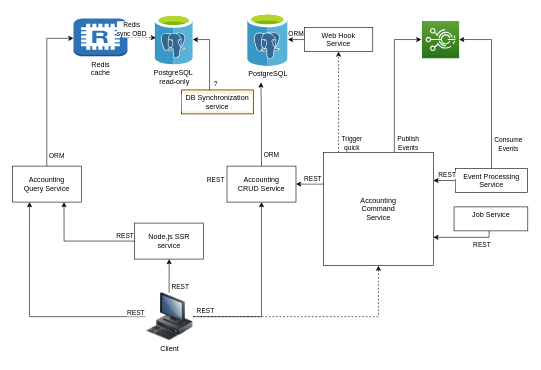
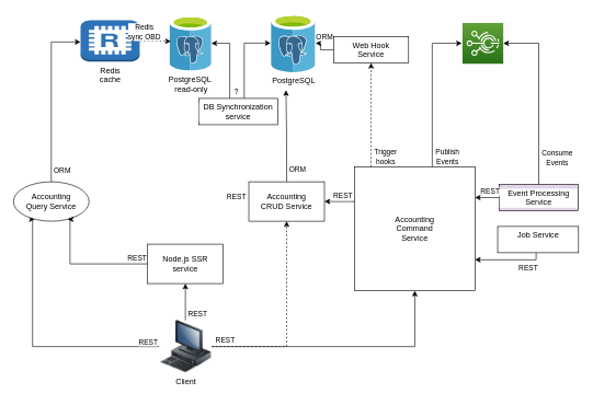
  <mxCell id="0" />
  <mxCell id="1" value="Step 1: Basic CRUD" parent="0" />
  <mxCell id="2" value="PostgreSQL&lt;br&gt;" style="image;sketch=0;aspect=fixed;html=1;points=[];align=center;fontSize=12;image=img/lib/mscae/Azure_Database_for_PostgreSQL_servers.svg;" parent="1" vertex="1"><mxGeometry x="412" y="20.55" width="67.56" height="88.89" as="geometry" /></mxCell>
  <mxCell id="3" style="edgeStyle=orthogonalEdgeStyle;rounded=0;orthogonalLoop=1;jettySize=auto;html=1;" parent="1" source="4" edge="1"><mxGeometry relative="1" as="geometry"><mxPoint x="434.5" y="136.46" as="targetPoint" /></mxGeometry></mxCell>
  <mxCell id="4" value="Accounting &lt;br&gt;CRUD&amp;nbsp;Service" style="rounded=0;whiteSpace=wrap;html=1;" parent="1" vertex="1"><mxGeometry x="378" y="276" width="115" height="60" as="geometry" /></mxCell>
- <mxCell id="5" style="edgeStyle=orthogonalEdgeStyle;rounded=0;orthogonalLoop=1;jettySize=auto;html=1;entryX=0.5;entryY=1;entryDx=0;entryDy=0;" parent="1" source="8" target="4" edge="1"><mxGeometry relative="1" as="geometry" /></mxCell>
+ <mxCell id="5" style="edgeStyle=orthogonalEdgeStyle;rounded=0;orthogonalLoop=1;jettySize=auto;html=1;entryX=0.5;entryY=1;entryDx=0;entryDy=0;dashed=1;" parent="1" source="8" target="4" edge="1"><mxGeometry relative="1" as="geometry" /></mxCell>
  <mxCell id="6" value="ORM" style="edgeLabel;html=1;align=center;verticalAlign=middle;resizable=0;points=[];" parent="1" vertex="1" connectable="0"><mxGeometry x="451.996" y="257" as="geometry" /></mxCell>
  <mxCell id="7" value="REST" style="edgeLabel;html=1;align=center;verticalAlign=middle;resizable=0;points=[];" parent="1" vertex="1" connectable="0"><mxGeometry x="198.004" y="551" as="geometry"><mxPoint x="143" y="-34" as="offset" /></mxGeometry></mxCell>
  <mxCell id="8" value="Client&lt;br&gt;" style="image;html=1;image=img/lib/clip_art/computers/Workstation_128x128.png;flipH=1;" parent="1" vertex="1"><mxGeometry x="241.5" y="487" width="80" height="80" as="geometry" /></mxCell>
  <mxCell id="9" value="Step 2: Command introduction" parent="0" />
- <mxCell id="10" style="edgeStyle=orthogonalEdgeStyle;rounded=0;orthogonalLoop=1;jettySize=auto;html=1;entryX=0.5;entryY=1;entryDx=0;entryDy=0;dashed=1;" parent="9" source="8" target="11" edge="1"><mxGeometry relative="1" as="geometry" /></mxCell>
+ <mxCell id="10" style="edgeStyle=orthogonalEdgeStyle;rounded=0;orthogonalLoop=1;jettySize=auto;html=1;entryX=0.5;entryY=1;entryDx=0;entryDy=0;" parent="9" source="8" target="11" edge="1"><mxGeometry relative="1" as="geometry" /></mxCell>
  <mxCell id="11" value="Accounting &lt;br&gt;Command&lt;br&gt;Service" style="rounded=0;whiteSpace=wrap;html=1;" parent="9" vertex="1"><mxGeometry x="539" y="253" width="183" height="189" as="geometry" /></mxCell>
  <mxCell id="12" style="edgeStyle=orthogonalEdgeStyle;rounded=0;orthogonalLoop=1;jettySize=auto;html=1;entryX=1;entryY=0.5;entryDx=0;entryDy=0;" parent="9" source="11" target="4" edge="1"><mxGeometry relative="1" as="geometry"><Array as="points"><mxPoint x="531" y="306" /><mxPoint x="531" y="306" /></Array></mxGeometry></mxCell>
  <mxCell id="13" value="REST" style="edgeLabel;html=1;align=center;verticalAlign=middle;resizable=0;points=[];" parent="9" vertex="1" connectable="0"><mxGeometry x="520.004" y="297" as="geometry" /></mxCell>
  <mxCell id="14" value="Step 3: Introduce RO DB replica" parent="0" />
- <mxCell id="15" value="DB Synchronization service" style="whiteSpace=wrap;html=1;verticalAlign=top;labelBackgroundColor=default;sketch=0;fillColor=#fff2cc;" parent="14" vertex="1"><mxGeometry x="302" y="149" width="120" height="40" as="geometry" /></mxCell>
+ <mxCell id="15" value="DB Synchronization service" style="whiteSpace=wrap;html=1;verticalAlign=top;labelBackgroundColor=default;sketch=0;" parent="14" vertex="1"><mxGeometry x="302" y="149" width="120" height="40" as="geometry" /></mxCell>
  <mxCell id="16" value="PostgreSQL&amp;nbsp;&lt;br&gt;read-only" style="image;sketch=0;aspect=fixed;html=1;points=[];align=center;fontSize=12;image=img/lib/mscae/Azure_Database_for_PostgreSQL_servers.svg;" parent="14" vertex="1"><mxGeometry x="257.66" y="23" width="63.84" height="84" as="geometry" /></mxCell>
  <mxCell id="17" style="edgeStyle=orthogonalEdgeStyle;rounded=0;orthogonalLoop=1;jettySize=auto;html=1;" parent="14" source="15" edge="1"><mxGeometry relative="1" as="geometry"><mxPoint x="321" y="65" as="targetPoint" /><Array as="points"><mxPoint x="349" y="65" /></Array></mxGeometry></mxCell>
  <mxCell id="18" value="?" style="edgeLabel;html=1;align=center;verticalAlign=middle;resizable=0;points=[];" parent="14" vertex="1" connectable="0"><mxGeometry x="374.996" y="136" as="geometry"><mxPoint x="-16" y="2" as="offset" /></mxGeometry></mxCell>
+ <mxCell id="19" style="edgeStyle=orthogonalEdgeStyle;rounded=0;orthogonalLoop=1;jettySize=auto;html=1;entryX=-0.011;entryY=0.497;entryDx=0;entryDy=0;entryPerimeter=0;" parent="14" source="15" target="2" edge="1"><mxGeometry relative="1" as="geometry"><Array as="points"><mxPoint x="371" y="65" /></Array></mxGeometry></mxCell>
  <mxCell id="20" value="Step 4: Introduce quick Queries" parent="0" />
  <mxCell id="21" style="edgeStyle=orthogonalEdgeStyle;rounded=0;orthogonalLoop=1;jettySize=auto;html=1;entryX=0.25;entryY=1;entryDx=0;entryDy=0;" parent="20" source="8" target="23" edge="1"><mxGeometry relative="1" as="geometry"><Array as="points"><mxPoint x="49" y="527" /></Array></mxGeometry></mxCell>
  <mxCell id="22" value="REST" style="edgeLabel;html=1;align=center;verticalAlign=middle;resizable=0;points=[];" parent="21" vertex="1" connectable="0"><mxGeometry x="-0.632" relative="1" as="geometry"><mxPoint x="55" y="-8" as="offset" /></mxGeometry></mxCell>
- <mxCell id="23" value="Accounting &lt;br&gt;Query Service&lt;br&gt;" style="rounded=0;whiteSpace=wrap;html=1;" parent="20" vertex="1"><mxGeometry x="20" y="276" width="115" height="60" as="geometry" /></mxCell>
+ <mxCell id="23" value="Accounting &lt;br&gt;Query Service&lt;br&gt;" style="ellipse;whiteSpace=wrap;html=1;" parent="20" vertex="1"><mxGeometry x="20" y="276" width="115" height="60" as="geometry" /></mxCell>
  <mxCell id="24" style="edgeStyle=orthogonalEdgeStyle;rounded=0;orthogonalLoop=1;jettySize=auto;html=1;" parent="20" source="23" target="26" edge="1"><mxGeometry relative="1" as="geometry"><Array as="points"><mxPoint x="77" y="63" /></Array></mxGeometry></mxCell>
  <mxCell id="25" value="ORM" style="edgeLabel;html=1;align=center;verticalAlign=middle;resizable=0;points=[];" parent="24" vertex="1" connectable="0"><mxGeometry x="-0.663" y="1" relative="1" as="geometry"><mxPoint x="17" y="25" as="offset" /></mxGeometry></mxCell>
  <mxCell id="26" value="Redis&lt;br&gt;cache" style="outlineConnect=0;dashed=0;verticalLabelPosition=bottom;verticalAlign=top;align=center;html=1;shape=mxgraph.aws3.redis;fillColor=#2E73B8;gradientColor=none;" parent="20" vertex="1"><mxGeometry x="122" y="30" width="90" height="63" as="geometry" /></mxCell>
  <mxCell id="27" style="edgeStyle=orthogonalEdgeStyle;rounded=0;orthogonalLoop=1;jettySize=auto;html=1;entryX=0.027;entryY=0.466;entryDx=0;entryDy=0;entryPerimeter=0;dashed=1;" parent="20" source="26" target="16" edge="1"><mxGeometry relative="1" as="geometry" /></mxCell>
  <mxCell id="28" value="Redis&lt;br&gt;sync OBD" style="edgeLabel;html=1;align=center;verticalAlign=middle;resizable=0;points=[];" parent="20" vertex="1" connectable="0"><mxGeometry x="234.996" y="45" as="geometry"><mxPoint x="-16" y="2" as="offset" /></mxGeometry></mxCell>
  <mxCell id="29" value="Step 5: FE introduction" parent="0" />
  <mxCell id="30" style="edgeStyle=orthogonalEdgeStyle;rounded=0;orthogonalLoop=1;jettySize=auto;html=1;" parent="29" source="8" target="32" edge="1"><mxGeometry relative="1" as="geometry" /></mxCell>
  <mxCell id="31" value="REST" style="edgeLabel;html=1;align=center;verticalAlign=middle;resizable=0;points=[];" parent="29" vertex="1" connectable="0"><mxGeometry x="299.004" y="476" as="geometry" /></mxCell>
  <mxCell id="32" value="Node.js SSR &lt;br&gt;service&lt;br&gt;" style="rounded=0;whiteSpace=wrap;html=1;" parent="29" vertex="1"><mxGeometry x="224" y="371" width="115" height="60" as="geometry" /></mxCell>
  <mxCell id="33" style="edgeStyle=orthogonalEdgeStyle;rounded=0;orthogonalLoop=1;jettySize=auto;html=1;entryX=0.75;entryY=1;entryDx=0;entryDy=0;" parent="29" source="32" target="23" edge="1"><mxGeometry relative="1" as="geometry"><mxPoint x="114" y="315" as="targetPoint" /><Array as="points"><mxPoint x="106" y="401" /></Array></mxGeometry></mxCell>
  <mxCell id="34" value="REST" style="edgeLabel;html=1;align=center;verticalAlign=middle;resizable=0;points=[];" parent="29" vertex="1" connectable="0"><mxGeometry x="207.004" y="391" as="geometry" /></mxCell>
  <mxCell id="35" value="REST" style="edgeLabel;html=1;align=center;verticalAlign=middle;resizable=0;points=[];" parent="29" vertex="1" connectable="0"><mxGeometry x="230.994" y="594" as="geometry"><mxPoint x="128" y="-296" as="offset" /></mxGeometry></mxCell>
  <mxCell id="36" value="Step 6: Event introduction" parent="0" />
  <mxCell id="37" value="&lt;font color=&quot;#ffffff&quot;&gt;Kafka&lt;/font&gt;" style="sketch=0;points=[[0,0,0],[0.25,0,0],[0.5,0,0],[0.75,0,0],[1,0,0],[0,1,0],[0.25,1,0],[0.5,1,0],[0.75,1,0],[1,1,0],[0,0.25,0],[0,0.5,0],[0,0.75,0],[1,0.25,0],[1,0.5,0],[1,0.75,0]];outlineConnect=0;fontColor=#232F3E;gradientColor=#60A337;gradientDirection=north;fillColor=#277116;strokeColor=#ffffff;dashed=0;verticalLabelPosition=bottom;verticalAlign=top;align=center;html=1;fontSize=12;fontStyle=0;aspect=fixed;shape=mxgraph.aws4.resourceIcon;resIcon=mxgraph.aws4.iot_events;" parent="36" vertex="1"><mxGeometry x="703" y="34" width="62" height="62" as="geometry" /></mxCell>
- <mxCell id="38" value="Event Processing Service" style="whiteSpace=wrap;html=1;verticalAlign=top;labelBackgroundColor=default;sketch=0;" parent="36" vertex="1"><mxGeometry x="759" y="280" width="120" height="40" as="geometry" /></mxCell>
+ <mxCell id="38" value="Event Processing Service" style="whiteSpace=wrap;html=1;verticalAlign=top;labelBackgroundColor=default;sketch=0;fillColor=#e1d5e7;" parent="36" vertex="1"><mxGeometry x="759" y="280" width="120" height="40" as="geometry" /></mxCell>
  <mxCell id="39" value="REST" style="edgeLabel;html=1;align=center;verticalAlign=middle;resizable=0;points=[];" parent="36" vertex="1" connectable="0"><mxGeometry x="744.004" y="290" as="geometry" /></mxCell>
  <mxCell id="40" style="edgeStyle=orthogonalEdgeStyle;rounded=0;orthogonalLoop=1;jettySize=auto;html=1;entryX=1;entryY=0.5;entryDx=0;entryDy=0;entryPerimeter=0;exitX=0.5;exitY=0;exitDx=0;exitDy=0;" parent="36" source="38" target="37" edge="1"><mxGeometry relative="1" as="geometry"><mxPoint x="840" y="25" as="targetPoint" /><mxPoint x="894.048" y="240" as="sourcePoint" /></mxGeometry></mxCell>
  <mxCell id="41" value="Consume&lt;br&gt;Events" style="edgeLabel;html=1;align=center;verticalAlign=middle;resizable=0;points=[];" parent="40" vertex="1" connectable="0"><mxGeometry x="-0.265" y="1" relative="1" as="geometry"><mxPoint x="28" y="58" as="offset" /></mxGeometry></mxCell>
  <mxCell id="42" style="edgeStyle=orthogonalEdgeStyle;rounded=0;orthogonalLoop=1;jettySize=auto;html=1;entryX=0;entryY=0.5;entryDx=0;entryDy=0;entryPerimeter=0;" parent="36" source="11" edge="1"><mxGeometry relative="1" as="geometry"><mxPoint x="702" y="65" as="targetPoint" /><Array as="points"><mxPoint x="657" y="65" /></Array></mxGeometry></mxCell>
  <mxCell id="43" value="Publish&lt;br&gt;Events" style="edgeLabel;html=1;align=center;verticalAlign=middle;resizable=0;points=[];" parent="42" vertex="1" connectable="0"><mxGeometry x="-0.835" y="-2" relative="1" as="geometry"><mxPoint x="20" y="3" as="offset" /></mxGeometry></mxCell>
  <mxCell id="44" style="edgeStyle=orthogonalEdgeStyle;rounded=0;orthogonalLoop=1;jettySize=auto;html=1;entryX=1;entryY=0.25;entryDx=0;entryDy=0;" parent="36" target="11" edge="1"><mxGeometry relative="1" as="geometry"><mxPoint x="758" y="300.048" as="sourcePoint" /></mxGeometry></mxCell>
  <mxCell id="45" value="Step 7: WebHook introduction" parent="0" />
  <mxCell id="46" style="edgeStyle=orthogonalEdgeStyle;rounded=0;orthogonalLoop=1;jettySize=auto;html=1;entryX=0.5;entryY=1;entryDx=0;entryDy=0;dashed=1;" parent="45" source="11" target="48" edge="1"><mxGeometry relative="1" as="geometry"><Array as="points"><mxPoint x="564" y="151" /><mxPoint x="564" y="151" /></Array></mxGeometry></mxCell>
- <mxCell id="47" value="Trigger&lt;br&gt;quick" style="edgeLabel;html=1;align=center;verticalAlign=middle;resizable=0;points=[];" parent="45" vertex="1" connectable="0"><mxGeometry x="585" y="237.002" as="geometry" /></mxCell>
- <mxCell id="48" value="Web Hook&lt;br&gt;Service" style="whiteSpace=wrap;html=1;verticalAlign=top;labelBackgroundColor=default;sketch=0;" parent="45" vertex="1"><mxGeometry x="507" y="45" width="114" height="40" as="geometry" /></mxCell>
+ <mxCell id="47" value="Trigger&lt;br&gt;hooks" style="edgeLabel;html=1;align=center;verticalAlign=middle;resizable=0;points=[];" parent="45" vertex="1" connectable="0"><mxGeometry x="585" y="237.002" as="geometry" /></mxCell>
+ <mxCell id="48" value="Web Hook&lt;br&gt;Service" style="whiteSpace=wrap;html=1;verticalAlign=top;labelBackgroundColor=default;sketch=0;" parent="45" vertex="1"><mxGeometry x="507" y="55" width="114" height="40" as="geometry" /></mxCell>
  <mxCell id="49" style="edgeStyle=orthogonalEdgeStyle;rounded=0;orthogonalLoop=1;jettySize=auto;html=1;" parent="45" source="48" target="2" edge="1"><mxGeometry relative="1" as="geometry" /></mxCell>
  <mxCell id="50" value="ORM" style="edgeLabel;html=1;align=center;verticalAlign=middle;resizable=0;points=[];" parent="45" vertex="1" connectable="0"><mxGeometry x="492.996" y="54" as="geometry" /></mxCell>
  <mxCell id="51" value="Step 8: introduce job service" parent="0" />
  <mxCell id="52" value="Job Service" style="whiteSpace=wrap;html=1;verticalAlign=top;labelBackgroundColor=default;sketch=0;" parent="51" vertex="1"><mxGeometry x="756.5" y="344" width="123" height="40" as="geometry" /></mxCell>
  <mxCell id="53" value="REST" style="edgeLabel;html=1;align=center;verticalAlign=middle;resizable=0;points=[];" parent="51" vertex="1" connectable="0"><mxGeometry x="802.004" y="406" as="geometry" /></mxCell>
  <mxCell id="54" style="edgeStyle=orthogonalEdgeStyle;rounded=0;orthogonalLoop=1;jettySize=auto;html=1;entryX=1;entryY=0.75;entryDx=0;entryDy=0;" parent="51" source="52" target="11" edge="1"><mxGeometry relative="1" as="geometry"><Array as="points"><mxPoint x="815" y="395" /></Array></mxGeometry></mxCell>
